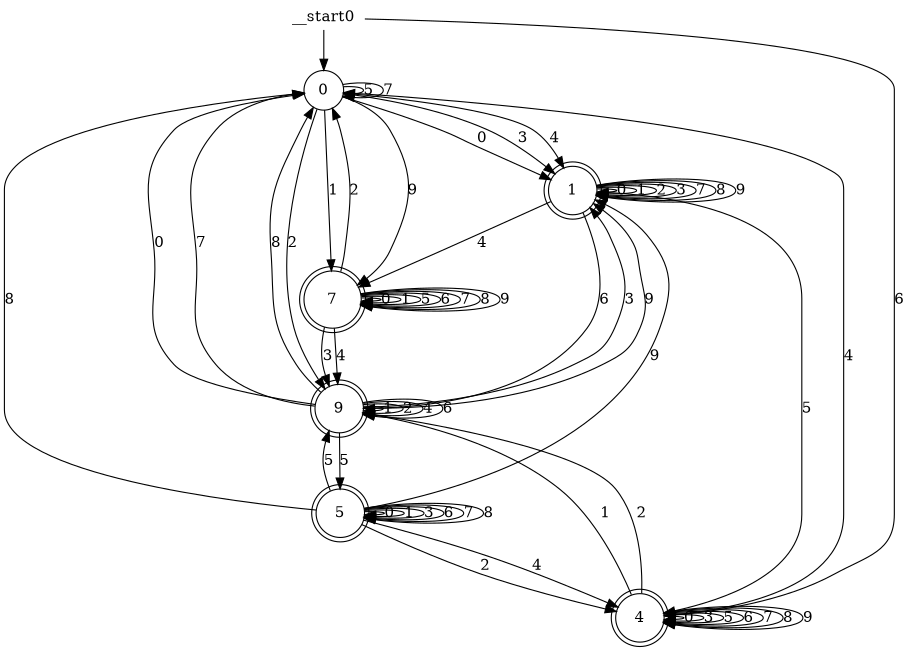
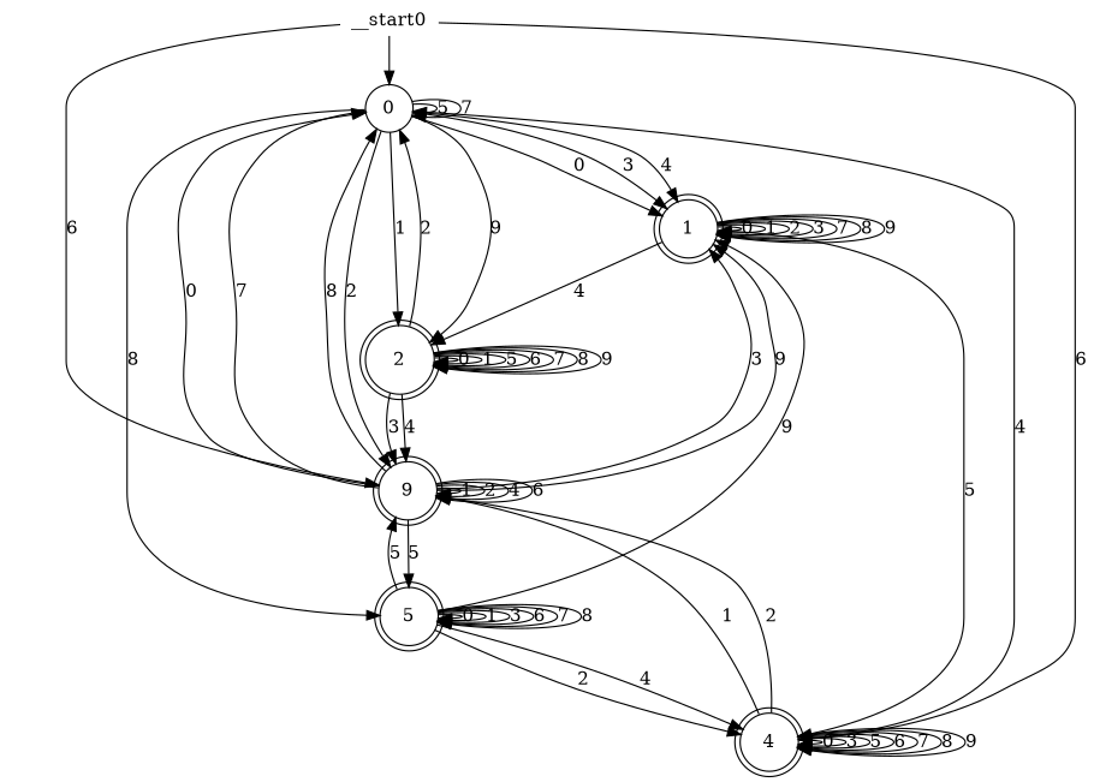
  digraph {
    node [shape=doublecircle]
    n1 [label=0 shape=circle]
    n2 [label=1]
-   n3 [label=7]
+   n3 [label=2]
    n4 [label=9]
    n5 [label=5]
    n6 [label=4]
    __start0 [height=0 shape=none width=0]
    n1 -> n1 [label=5]
    n1 -> n1 [label=7]
    n1 -> n2 [label=0]
    n1 -> n2 [label=3]
    n1 -> n2 [label=4]
    n1 -> n3 [label=1]
    n1 -> n3 [label=9]
    n1 -> n4 [label=2]
-   n5 -> n1 [label=8]
+   n1 -> n5 [label=8]
    n2 -> n2 [label=0]
    n2 -> n2 [label=1]
    n2 -> n2 [label=2]
    n2 -> n2 [label=3]
    n2 -> n2 [label=7]
    n2 -> n2 [label=8]
    n2 -> n2 [label=9]
    n2 -> n3 [label=4]
-   n2 -> n4 [label=6]
+   __start0 -> n4 [label=6]
    n2 -> n6 [label=5]
    n3 -> n1 [label=2]
    n3 -> n3 [label=0]
    n3 -> n3 [label=1]
    n3 -> n3 [label=5]
    n3 -> n3 [label=6]
    n3 -> n3 [label=7]
    n3 -> n3 [label=8]
    n3 -> n3 [label=9]
    n3 -> n4 [label=3]
    n3 -> n4 [label=4]
    n4 -> n1 [label=0]
    n4 -> n1 [label=7]
    n4 -> n1 [label=8]
    n4 -> n2 [label=3]
    n4 -> n2 [label=9]
    n4 -> n4 [label=1]
    n4 -> n4 [label=2]
    n4 -> n4 [label=4]
    n4 -> n4 [label=6]
    n4 -> n5 [label=5]
    n5 -> n2 [label=9]
    n5 -> n4 [label=5]
    n5 -> n5 [label=0]
    n5 -> n5 [label=1]
    n5 -> n5 [label=3]
    n5 -> n5 [label=6]
    n5 -> n5 [label=7]
    n5 -> n5 [label=8]
    n5 -> n6 [label=2]
    n5 -> n6 [label=4]
    n6 -> n1 [label=4]
    n6 -> n4 [label=1]
    n6 -> n4 [label=2]
    n6 -> n6 [label=0]
    n6 -> n6 [label=3]
    n6 -> n6 [label=5]
    n6 -> n6 [label=6]
    n6 -> n6 [label=7]
    n6 -> n6 [label=8]
    n6 -> n6 [label=9]
    __start0 -> n1
    __start0 -> n6 [label=6]
  }
